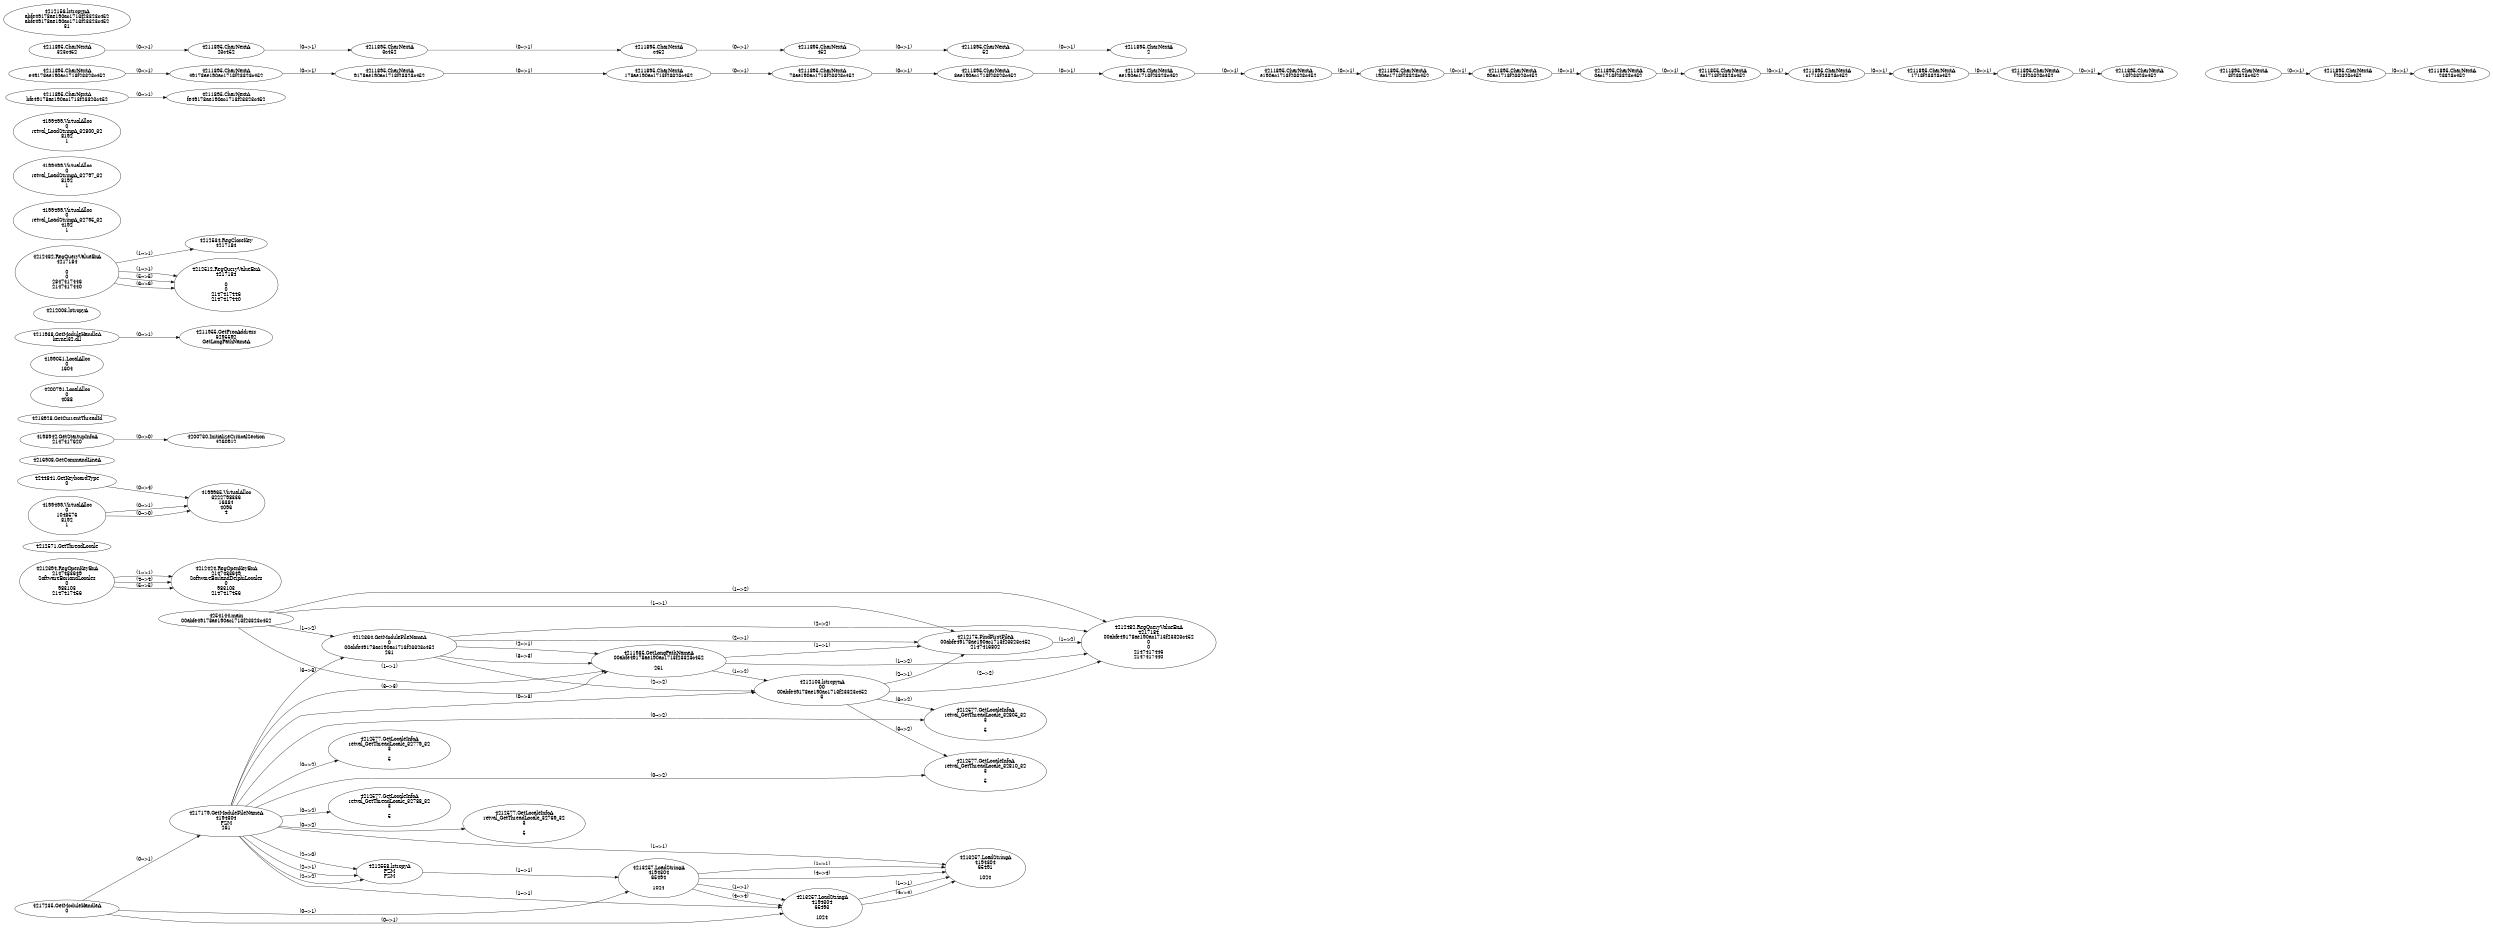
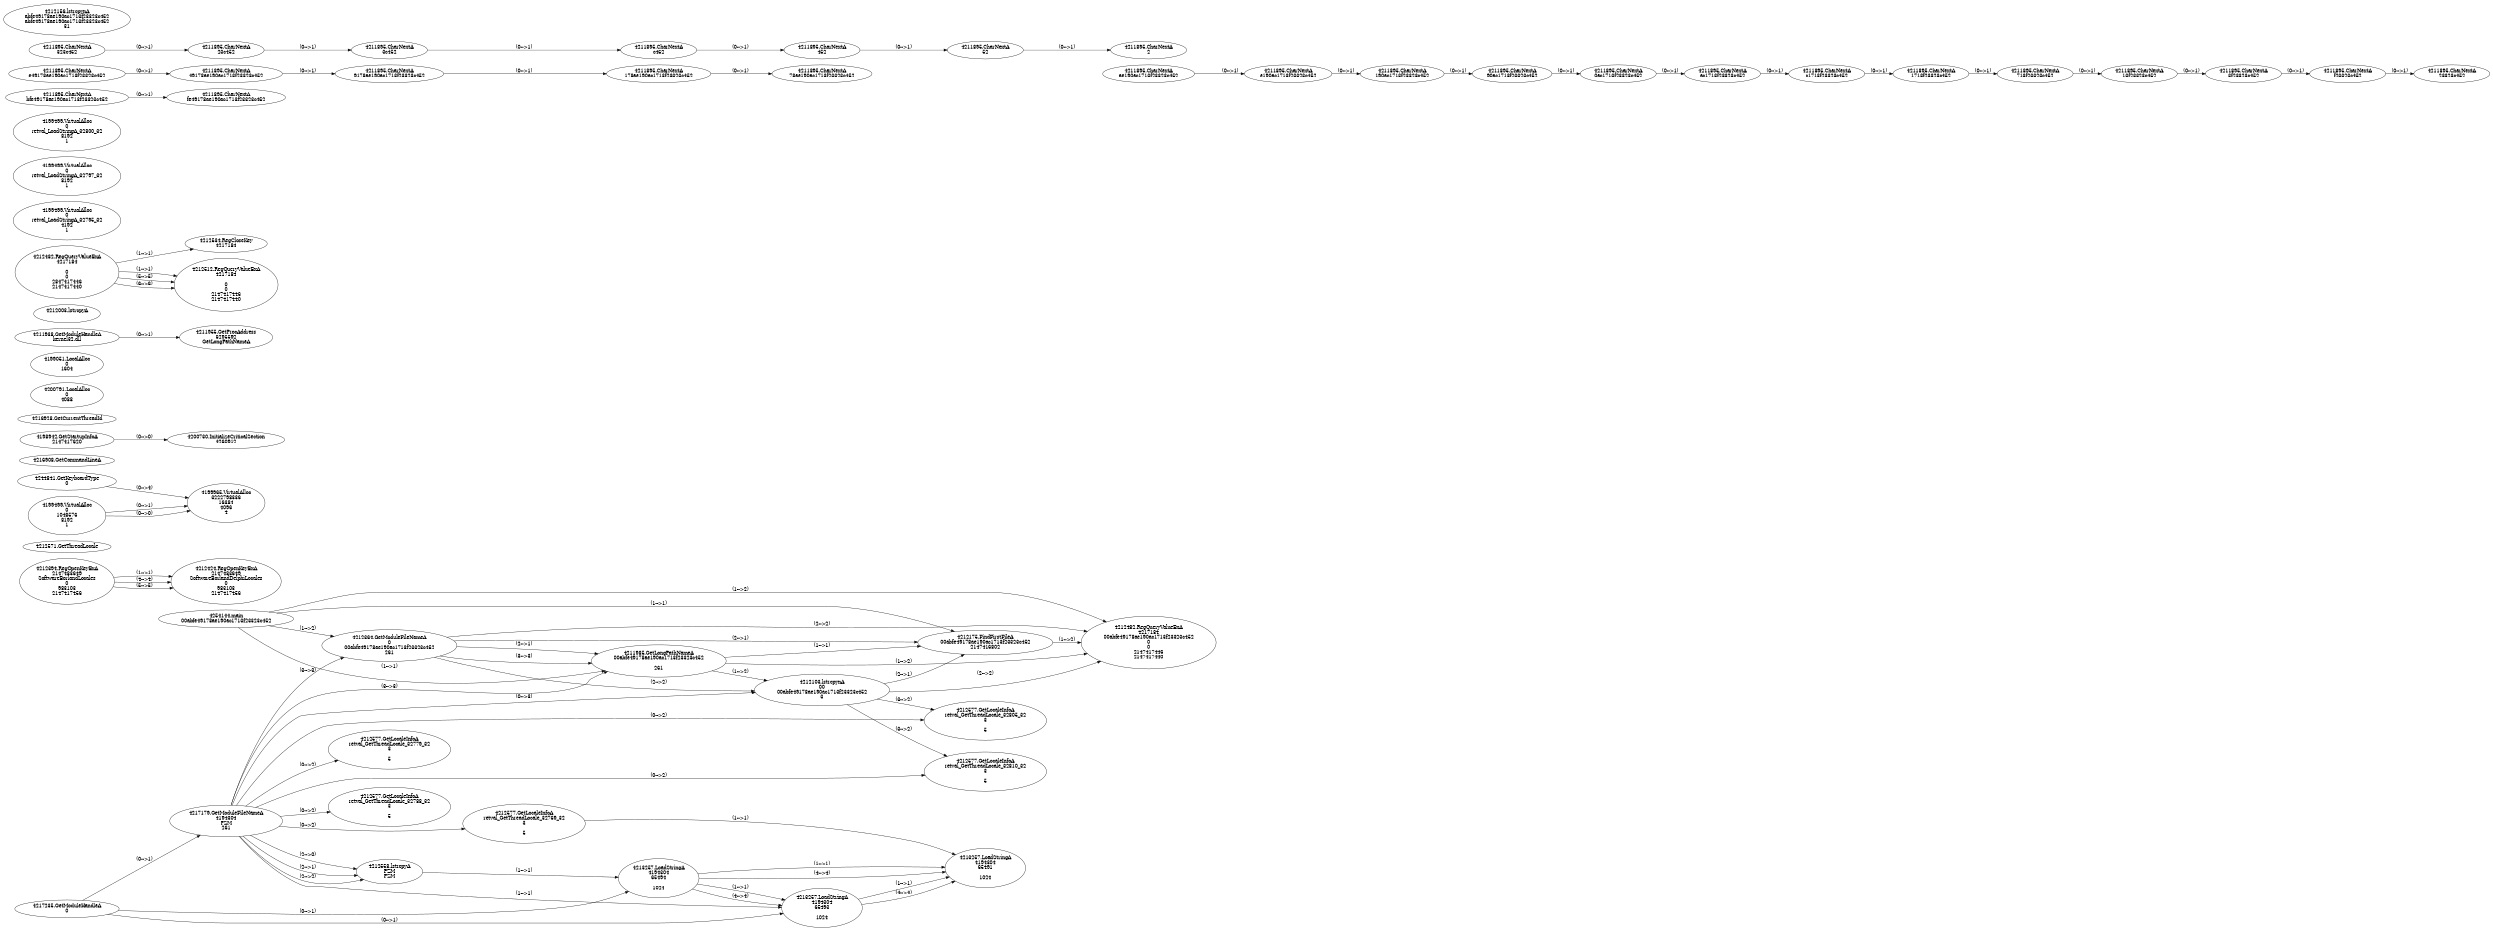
  digraph {
    rankdir=LR
    n1 [label="4254144.main\n00abfe49178ae190ac1713f23323c452"]
    n2 [label="4212364.GetModuleFileNameA\n0\n00abfe49178ae190ac1713f23323c452\n261"]
    n3 [label="4211985.GetLongPathNameA\n00abfe49178ae190ac1713f23323c452\n\n261"]
    n4 [label="4212175.FindFirstFileA\n00abfe49178ae190ac1713f23323c452\n2147416802"]
    n5 [label="4212482.RegQueryValueExA\n4217184\n00abfe49178ae190ac1713f23323c452\n0\n0\n2147417446\n2147417440"]
    n6 [label="4212103.lstrcpynA\n00\n00abfe49178ae190ac1713f23323c452\n3"]
    n7 [label="4212577.GetLocaleInfoA\nretval_GetThreadLocale_32805_32\n3\n\n5"]
    n8 [label="4212577.GetLocaleInfoA\nretval_GetThreadLocale_32810_32\n3\n\n5"]
    n9 [label="4217235.GetModuleHandleA\n0"]
    n10 [label="4217179.GetModuleFileNameA\n4194304\nPZM\n261"]
    n11 [label="4213257.LoadStringA\n4194304\n65494\n\n1024"]
    n12 [label="4213257.LoadStringA\n4194304\n65493\n\n1024"]
    n13 [label="4213257.LoadStringA\n4194304\n65491\n\n1024"]
    n14 [label="4212558.lstrcpyA\nPZM\nPZM"]
    n15 [label="4212577.GetLocaleInfoA\nretval_GetThreadLocale_32769_32\n3\n\n5"]
    n16 [label="4212577.GetLocaleInfoA\nretval_GetThreadLocale_32779_32\n3\n\n5"]
    n17 [label="4212577.GetLocaleInfoA\nretval_GetThreadLocale_32788_32\n3\n\n5"]
    n18 [label="4212394.RegOpenKeyExA\n2147483649\nSoftware\Borland\Locales\n0\n983103\n2147417456"]
    n19 [label="4212424.RegOpenKeyExA\n2147483649\nSoftware\Borland\Delphi\Locales\n0\n983103\n2147417456"]
    n20 [label="4212571.GetThreadLocale\n"]
    n21 [label="4244841.GetKeyboardType\n0"]
    n22 [label="4199965.VirtualAlloc\n3222798336\n16384\n4096\n4"]
    n23 [label="4216908.GetCommandLineA\n"]
    n24 [label="4198942.GetStartupInfoA\n2147417620"]
    n25 [label="4200730.InitializeCriticalSection\n4260912"]
    n26 [label="4216928.GetCurrentThreadId\n"]
    n27 [label="4200791.LocalAlloc\n0\n4088"]
    n28 [label="4199499.VirtualAlloc\n0\n1048576\n8192\n1"]
    n29 [label="4199051.LocalAlloc\n0\n1604"]
    n30 [label="4211938.GetModuleHandleA\nkernel32.dll"]
    n31 [label="4211955.GetProcAddress\n6295592\nGetLongPathNameA"]
    n32 [label="4212003.lstrcpyA\n\n"]
    n33 [label="4212482.RegQueryValueExA\n4217184\n\n0\n0\n2847417446\n2147417440"]
    n34 [label="4212534.RegCloseKey\n4217184"]
    n35 [label="4212512.RegQueryValueExA\n4217184\n\n0\n0\n2147417446\n2147417440"]
    n36 [label="4199499.VirtualAlloc\n0\nretval_LoadStringA_32795_32\n4192\n1"]
    n37 [label="4199499.VirtualAlloc\n0\nretval_LoadStringA_32797_32\n8192\n1"]
    n38 [label="4199499.VirtualAlloc\n0\nretval_LoadStringA_32800_32\n8192\n1"]
    n39 [label="4211895.CharNextA\nbfe49178ae190ac1713f23323c452"]
    n40 [label="4211895.CharNextA\nfe49178ae190ac1713f23323c452"]
    n41 [label="4211895.CharNextA\ne49178ae190ac1713f23323c452"]
    n42 [label="4211895.CharNextA\n49178ae190ac1713f23323c452"]
    n43 [label="4211895.CharNextA\n9178ae190ac1713f23323c452"]
    n44 [label="4211895.CharNextA\n178ae190ac1713f23323c452"]
    n45 [label="4211895.CharNextA\n78ae190ac1713f23323c452"]
-   n46 [label="4211895.CharNextA\n8ae190ac1713f23323c452"]
    n47 [label="4211895.CharNextA\nae190ac1713f23323c452"]
    n48 [label="4211895.CharNextA\ne190ac1713f23323c452"]
    n49 [label="4211895.CharNextA\n190ac1713f23323c452"]
    n50 [label="4211895.CharNextA\n90ac1713f23323c452"]
    n51 [label="4211895.CharNextA\n0ac1713f23323c452"]
-   n52 [label="4211855.CharNextA\nac1713f23323c452"]
+   n52 [label="4211895.CharNextA\nac1713f23323c452"]
    n53 [label="4211895.CharNextA\nc1713f23323c452"]
    n54 [label="4211895.CharNextA\n1713f23323c452"]
    n55 [label="4211895.CharNextA\n713f23323c452"]
    n56 [label="4211895.CharNextA\n13f23323c452"]
    n57 [label="4211895.CharNextA\n3f23323c452"]
    n58 [label="4211895.CharNextA\nf23323c452"]
    n59 [label="4211895.CharNextA\n23323c452"]
    n60 [label="4211895.CharNextA\n323c452"]
    n61 [label="4211895.CharNextA\n23c452"]
    n62 [label="4211895.CharNextA\n3c452"]
    n63 [label="4211895.CharNextA\nc452"]
    n64 [label="4211895.CharNextA\n452"]
    n65 [label="4211895.CharNextA\n52"]
    n66 [label="4211895.CharNextA\n2"]
    n67 [label="4212156.lstrcpynA\nabfe49178ae190ac1713f23323c452\nabfe49178ae190ac1713f23323c452\n31"]
    n1 -> n2 [label="(1-->2)"]
    n1 -> n3 [label="(1-->1)"]
    n1 -> n4 [label="(1-->1)"]
    n1 -> n5 [label="(1-->2)"]
    n2 -> n3 [label="(2-->1)"]
    n2 -> n3 [label="(3-->3)"]
    n2 -> n4 [label="(2-->1)"]
    n2 -> n5 [label="(2-->2)"]
    n2 -> n6 [label="(2-->2)"]
    n3 -> n4 [label="(1-->1)"]
    n3 -> n5 [label="(1-->2)"]
    n3 -> n6 [label="(1-->2)"]
    n4 -> n5 [label="(1-->2)"]
    n6 -> n4 [label="(2-->1)"]
    n6 -> n5 [label="(2-->2)"]
    n6 -> n7 [label="(3-->2)"]
    n6 -> n8 [label="(3-->2)"]
    n9 -> n10 [label="(0-->1)"]
    n9 -> n11 [label="(0-->1)"]
    n9 -> n12 [label="(0-->1)"]
    n10 -> n2 [label="(3-->3)"]
    n10 -> n3 [label="(3-->3)"]
    n10 -> n6 [label="(0-->3)"]
    n10 -> n7 [label="(0-->2)"]
    n10 -> n8 [label="(0-->2)"]
    n10 -> n12 [label="(1-->1)"]
-   n10 -> n13 [label="(1-->1)"]
+   n15 -> n13 [label="(1-->1)"]
    n10 -> n14 [label="(2-->1)"]
    n10 -> n14 [label="(2-->2)"]
    n10 -> n14 [label="(2-->0)"]
    n10 -> n15 [label="(0-->2)"]
    n10 -> n16 [label="(0-->2)"]
    n10 -> n17 [label="(0-->2)"]
    n11 -> n12 [label="(1-->1)"]
    n11 -> n12 [label="(4-->4)"]
    n11 -> n13 [label="(1-->1)"]
    n11 -> n13 [label="(4-->4)"]
    n12 -> n13 [label="(1-->1)"]
    n12 -> n13 [label="(4-->4)"]
    n14 -> n11 [label="(1-->1)"]
    n18 -> n19 [label="(1-->1)"]
    n18 -> n19 [label="(4-->4)"]
    n18 -> n19 [label="(5-->5)"]
    n21 -> n22 [label="(0-->4)"]
    n24 -> n25 [label="(0-->0)"]
    n28 -> n22 [label="(0-->1)"]
    n28 -> n22 [label="(0-->0)"]
    n30 -> n31 [label="(0-->1)"]
    n33 -> n34 [label="(1-->1)"]
    n33 -> n35 [label="(1-->1)"]
    n33 -> n35 [label="(5-->5)"]
    n33 -> n35 [label="(6-->6)"]
    n39 -> n40 [label="(0-->1)"]
    n41 -> n42 [label="(0-->1)"]
    n42 -> n43 [label="(0-->1)"]
    n43 -> n44 [label="(0-->1)"]
    n44 -> n45 [label="(0-->1)"]
-   n45 -> n46 [label="(0-->1)"]
-   n46 -> n47 [label="(0-->1)"]
    n47 -> n48 [label="(0-->1)"]
    n48 -> n49 [label="(0-->1)"]
    n49 -> n50 [label="(0-->1)"]
    n50 -> n51 [label="(0-->1)"]
    n51 -> n52 [label="(0-->1)"]
    n52 -> n53 [label="(0-->1)"]
    n53 -> n54 [label="(0-->1)"]
    n54 -> n55 [label="(0-->1)"]
    n55 -> n56 [label="(0-->1)"]
+   n56 -> n57 [label="(0-->1)"]
    n57 -> n58 [label="(0-->1)"]
    n58 -> n59 [label="(0-->1)"]
    n60 -> n61 [label="(0-->1)"]
    n61 -> n62 [label="(0-->1)"]
    n62 -> n63 [label="(0-->1)"]
    n63 -> n64 [label="(0-->1)"]
    n64 -> n65 [label="(0-->1)"]
    n65 -> n66 [label="(0-->1)"]
  }
